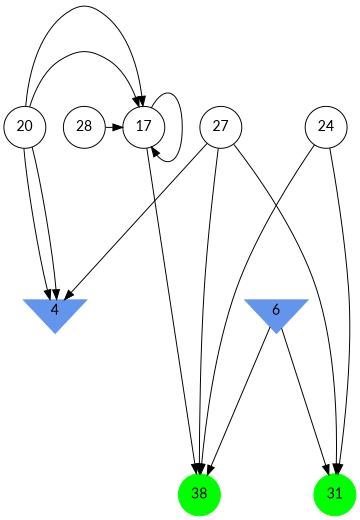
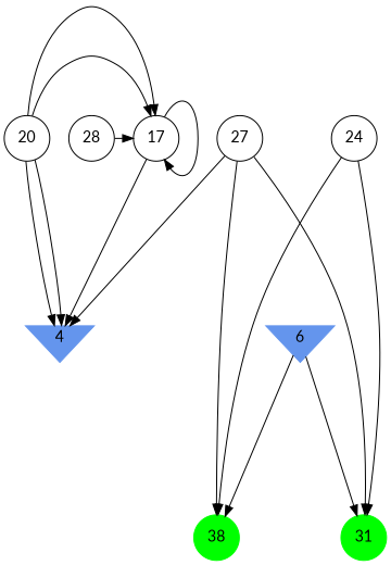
  digraph {
    fontname=Lato
    ranksep=2.0
    node [color=black fontname=Lato shape=circle]
    edge [fontname=Lato]
    4 [color=cornflowerblue shape=invtriangle style=filled]
    6 [color=cornflowerblue shape=invtriangle style=filled]
    17
    20
    24
    27
    28
    n8 [color=green label=38 style=filled]
    31 [color=green style=filled]
    subgraph sub_1 {
      rank=same
      4
      6
    }
    subgraph sub_2 {
      rank=same
      17
      20
      24
      27
      28
    }
    subgraph sub_3 {
      rank=same
      n8
      31
    }
    6 -> n8
    6 -> 31
-   17 -> n8
+   17 -> 4
    17 -> 17
    20 -> 4
    20 -> 4
    20 -> 17
    20 -> 17
    24 -> n8
    24 -> 31
    27 -> 4
    27 -> n8
    27 -> 31
    28 -> 17
  }
